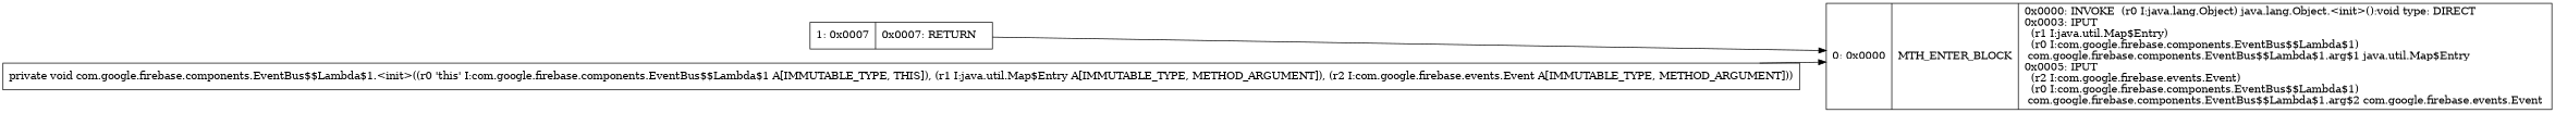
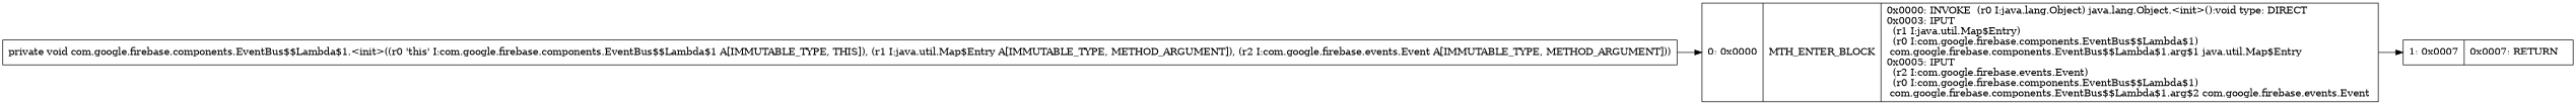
  digraph {
    rankdir=LR
    node [shape=record]
    n1 [label="{0\:\ 0x0000|MTH_ENTER_BLOCK\l|0x0000: INVOKE  (r0 I:java.lang.Object) java.lang.Object.\<init\>():void type: DIRECT \l0x0003: IPUT  \l  (r1 I:java.util.Map$Entry)\l  (r0 I:com.google.firebase.components.EventBus$$Lambda$1)\l com.google.firebase.components.EventBus$$Lambda$1.arg$1 java.util.Map$Entry \l0x0005: IPUT  \l  (r2 I:com.google.firebase.events.Event)\l  (r0 I:com.google.firebase.components.EventBus$$Lambda$1)\l com.google.firebase.components.EventBus$$Lambda$1.arg$2 com.google.firebase.events.Event \l}"]
    n2 [label="{1\:\ 0x0007|0x0007: RETURN   \l}"]
    n3 [label="{private void com.google.firebase.components.EventBus$$Lambda$1.\<init\>((r0 'this' I:com.google.firebase.components.EventBus$$Lambda$1 A[IMMUTABLE_TYPE, THIS]), (r1 I:java.util.Map$Entry A[IMMUTABLE_TYPE, METHOD_ARGUMENT]), (r2 I:com.google.firebase.events.Event A[IMMUTABLE_TYPE, METHOD_ARGUMENT])) }"]
-   n2 -> n1
+   n1 -> n2
    n3 -> n1
  }
